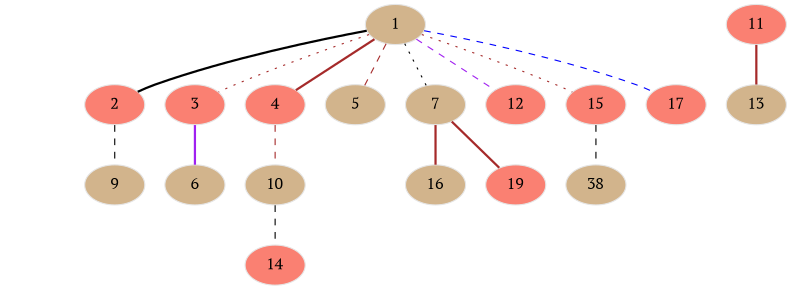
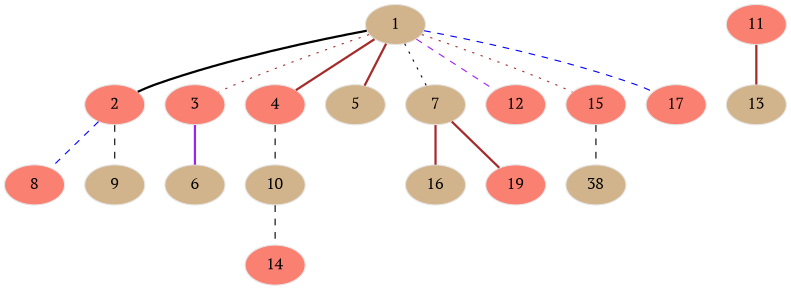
  graph {
    fontname="PT Serif"
    node [color=gray90 fillcolor=salmon fontname="PT Serif" style=filled]
    edge [color=brown fontname="PT Serif" style=dashed weight=1.0]
    1 [fillcolor=tan]
    2
    3
    4
    5 [fillcolor=tan]
    7 [fillcolor=tan]
    12
    15
    17
+   8
    9 [fillcolor=tan]
    6 [fillcolor=tan]
    10 [fillcolor=tan]
    16 [fillcolor=tan]
    19
    n16 [fillcolor=tan label=38]
    14
    13 [fillcolor=tan]
    11
    1 -- 2 [color=black style=bold]
    1 -- 3 [style=dotted]
    1 -- 4 [style=bold]
-   1 -- 5
+   1 -- 5 [style=bold]
    1 -- 7 [color=black style=dotted]
    1 -- 12 [color=purple]
    1 -- 15 [style=dotted]
    1 -- 17 [color=blue]
+   2 -- 8 [color=blue]
    2 -- 9 [color=black]
    3 -- 6 [color=purple style=bold]
-   4 -- 10
+   4 -- 10 [color=black]
    7 -- 16 [style=bold weight=2.0]
    7 -- 19 [style=bold]
    15 -- n16 [color=black]
    10 -- 14 [color=black]
    11 -- 13 [style=bold weight=3.0]
  }
